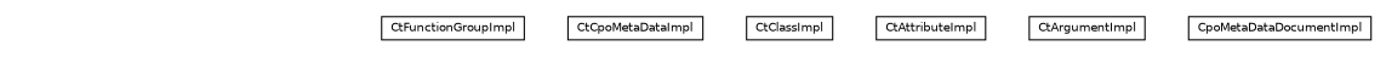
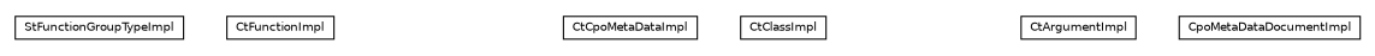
  digraph {
    node [fontcolor=black fontname=Helvetica fontsize=9.0 shape=plaintext]
-   n3 [label=<<table border="0" cellborder="1" cellspacing="0" cellpadding="2" port="p" href="./CtFunctionGroupImpl.html"> 		<tr><td><table border="0" cellspacing="0" cellpadding="1"> 			<tr><td> CtFunctionGroupImpl </td></tr> 		</table></td></tr> 		</table>>]
+   n1 [label=<<table border="0" cellborder="1" cellspacing="0" cellpadding="2" port="p" href="./StFunctionGroupTypeImpl.html"> 		<tr><td><table border="0" cellspacing="0" cellpadding="1"> 			<tr><td> StFunctionGroupTypeImpl </td></tr> 		</table></td></tr> 		</table>>]
+   n2 [label=<<table border="0" cellborder="1" cellspacing="0" cellpadding="2" port="p" href="./CtFunctionImpl.html"> 		<tr><td><table border="0" cellspacing="0" cellpadding="1"> 			<tr><td> CtFunctionImpl </td></tr> 		</table></td></tr> 		</table>>]
    n4 [label=<<table border="0" cellborder="1" cellspacing="0" cellpadding="2" port="p" href="./CtCpoMetaDataImpl.html"> 		<tr><td><table border="0" cellspacing="0" cellpadding="1"> 			<tr><td> CtCpoMetaDataImpl </td></tr> 		</table></td></tr> 		</table>>]
    n5 [label=<<table border="0" cellborder="1" cellspacing="0" cellpadding="2" port="p" href="./CtClassImpl.html"> 		<tr><td><table border="0" cellspacing="0" cellpadding="1"> 			<tr><td> CtClassImpl </td></tr> 		</table></td></tr> 		</table>>]
-   n6 [label=<<table border="0" cellborder="1" cellspacing="0" cellpadding="2" port="p" href="./CtAttributeImpl.html"> 		<tr><td><table border="0" cellspacing="0" cellpadding="1"> 			<tr><td> CtAttributeImpl </td></tr> 		</table></td></tr> 		</table>>]
    n7 [label=<<table border="0" cellborder="1" cellspacing="0" cellpadding="2" port="p" href="./CtArgumentImpl.html"> 		<tr><td><table border="0" cellspacing="0" cellpadding="1"> 			<tr><td> CtArgumentImpl </td></tr> 		</table></td></tr> 		</table>>]
    n8 [label=<<table border="0" cellborder="1" cellspacing="0" cellpadding="2" port="p" href="./CpoMetaDataDocumentImpl.html"> 		<tr><td><table border="0" cellspacing="0" cellpadding="1"> 			<tr><td> CpoMetaDataDocumentImpl </td></tr> 		</table></td></tr> 		</table>>]
  }
